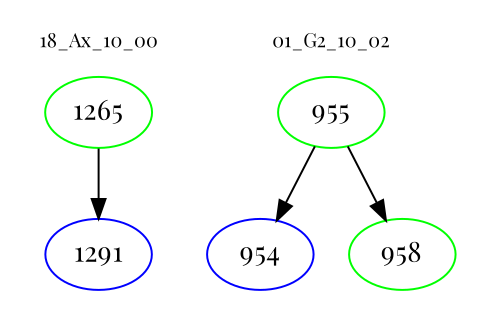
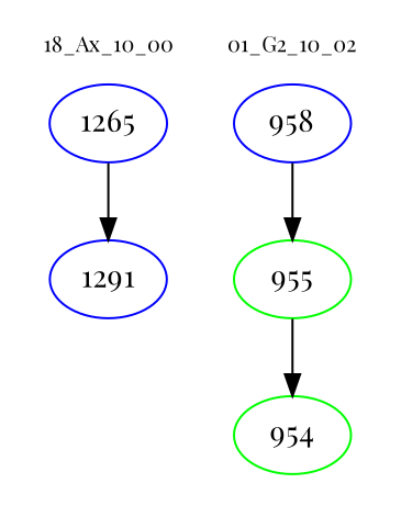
  digraph {
    fontname="Playfair Display"
    node [color=green fontname="Playfair Display"]
    edge [color=black fontname="Playfair Display"]
-   n1 [label=1265]
+   n1 [color=blue label=1265]
    n2 [color=blue label=1291]
    n3 [label=955]
-   n4 [color=blue label=954]
-   n5 [label=958]
+   n4 [label=954]
+   n5 [color=blue label=958]
    subgraph cluster_1 {
      color=white
      fontsize=10
      label="18_Ax_10_00"
      n1
      n2
    }
    subgraph cluster_2 {
      color=white
      fontsize=10
      label="01_G2_10_02"
      n3
      n4
      n5
    }
    n1 -> n2
    n3 -> n4
-   n3 -> n5
+   n5 -> n3
  }
